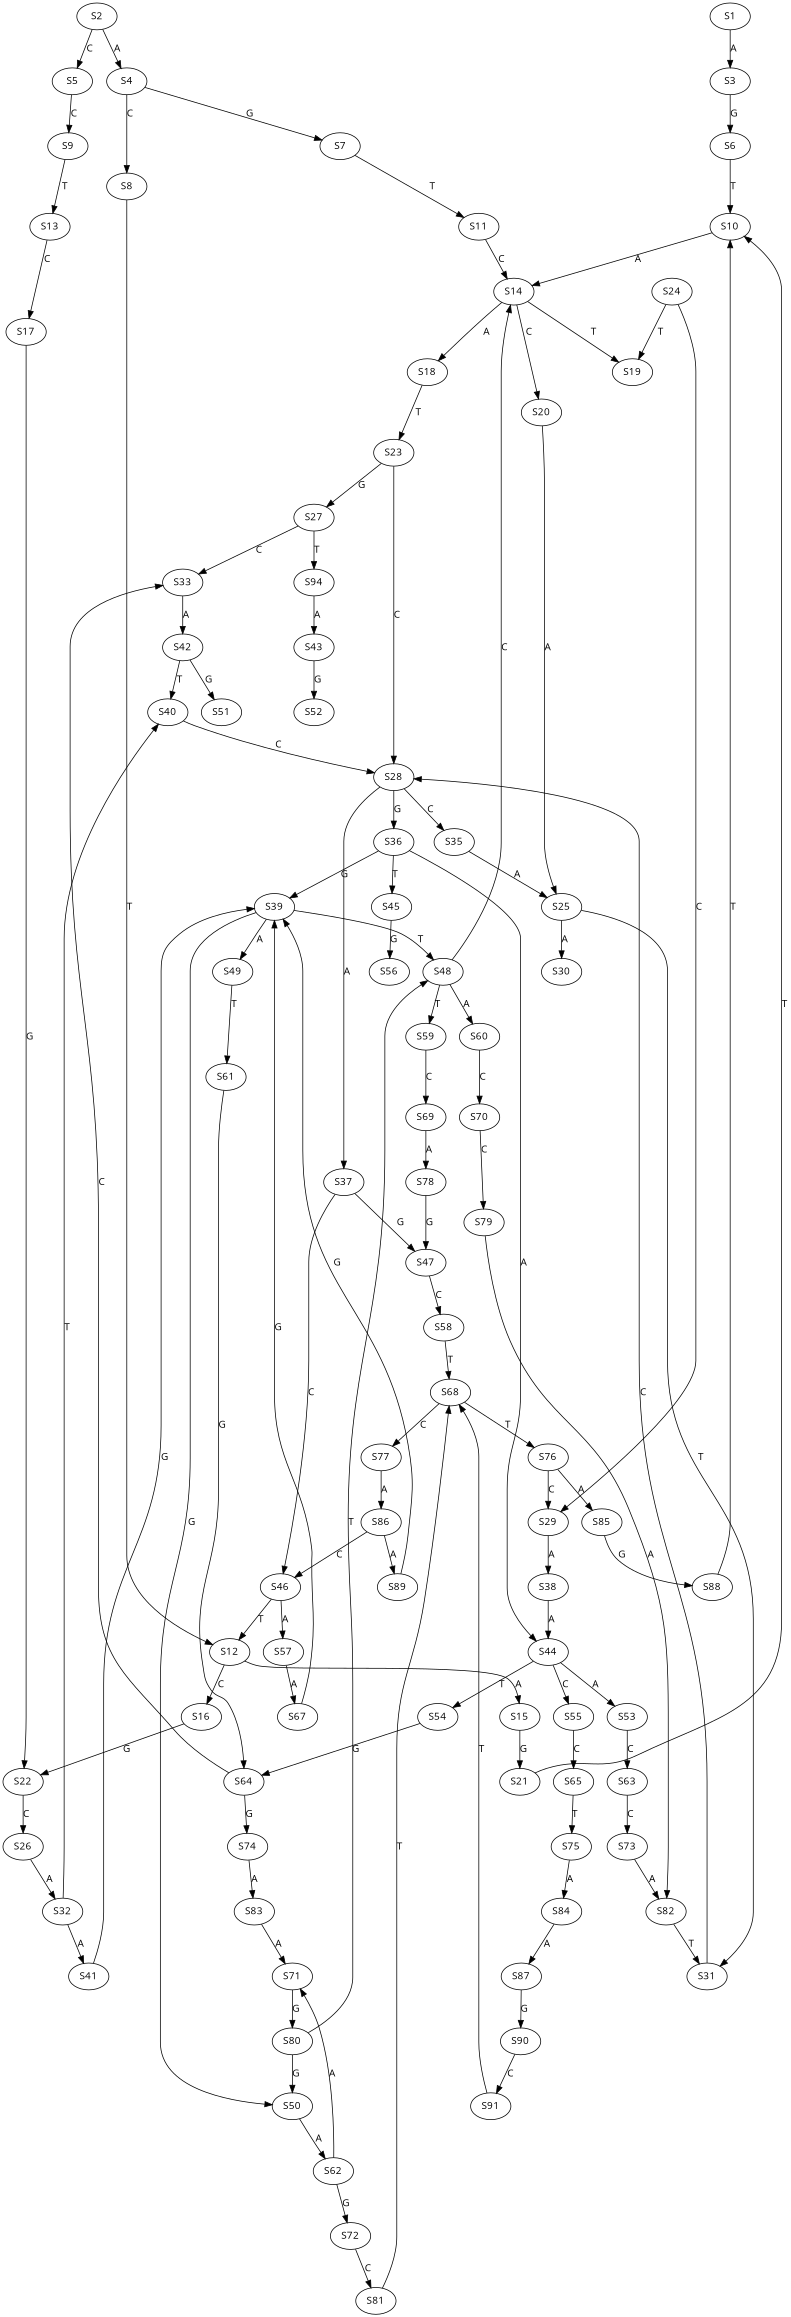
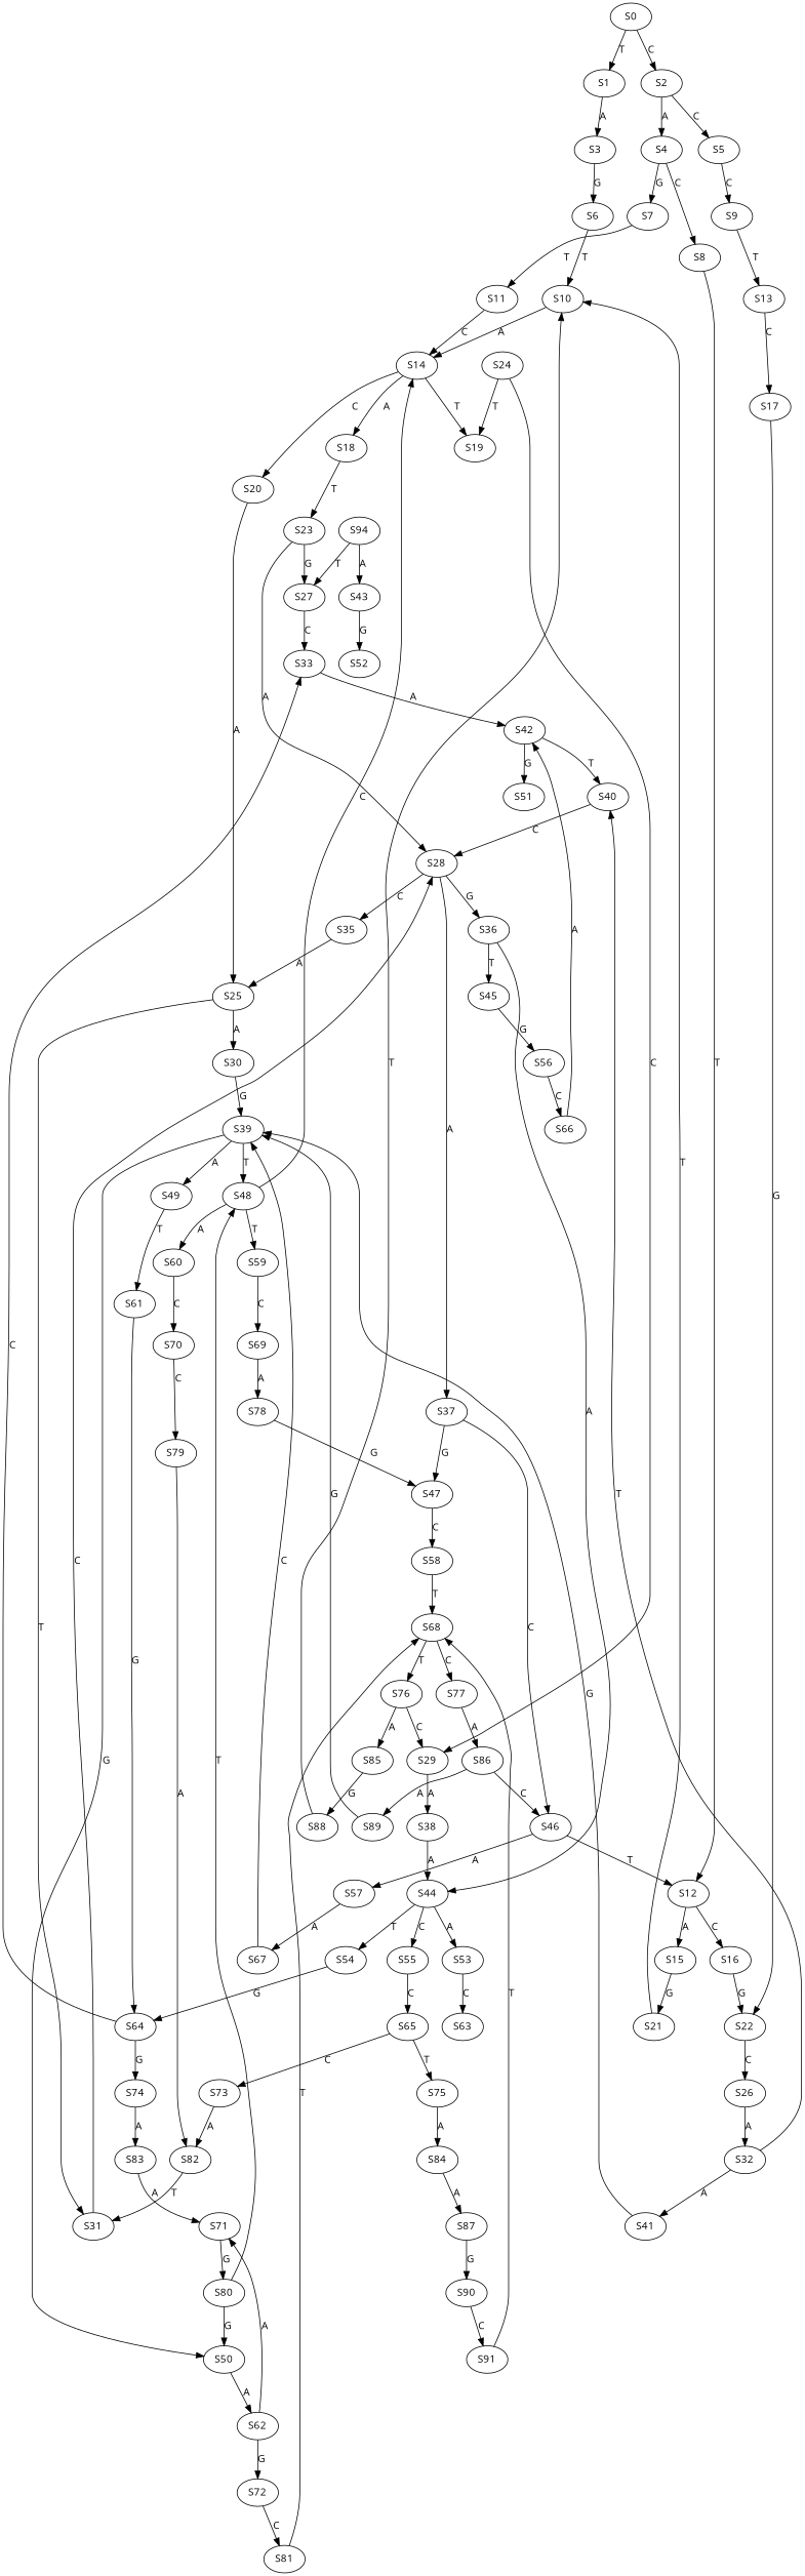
  strict digraph {
    fontname="Open Sans"
    node [fontname="Open Sans"]
    edge [fontname="Open Sans"]
+   S0
    S1
    S2
    S3
    S4
    S5
    S6
    S7
    S8
    S9
    S10
    S11
    S12
    S13
    S14
    S15
    S16
    S17
    S18
    S19
    S20
    S21
    S22
    S23
    S25
    S26
    S27
    S28
    S24
    S29
    S30
    S31
    S32
    S33
    n35 [label=S94]
    S35
    S36
    S37
    S38
    S39
    S40
    S41
    S42
    S43
    S44
    S45
    S46
    S47
    S48
    S49
    S50
    S51
    S52
    S53
    S54
    S55
    S56
    S57
    S58
    S59
    S60
    S61
    S62
    S63
    S64
    S65
+   S66
    S67
    S68
    S69
    S70
    S71
    S72
    S73
    S74
    S75
    S76
    S77
    S78
    S79
    S80
    S81
    S82
    S83
    S84
    S85
    S86
    S87
    S88
    S89
    S90
    S91
+   S0 -> S1 [label=T]
+   S0 -> S2 [label=C]
    S1 -> S3 [label=A]
    S2 -> S4 [label=A]
    S2 -> S5 [label=C]
    S3 -> S6 [label=G]
    S4 -> S7 [label=G]
    S4 -> S8 [label=C]
    S5 -> S9 [label=C]
    S6 -> S10 [label=T]
    S7 -> S11 [label=T]
    S8 -> S12 [label=T]
    S9 -> S13 [label=T]
    S10 -> S14 [label=A]
    S11 -> S14 [label=C]
    S12 -> S15 [label=A]
    S12 -> S16 [label=C]
    S13 -> S17 [label=C]
    S14 -> S18 [label=A]
    S14 -> S19 [label=T]
    S14 -> S20 [label=C]
    S15 -> S21 [label=G]
    S16 -> S22 [label=G]
    S17 -> S22 [label=G]
    S18 -> S23 [label=T]
    S20 -> S25 [label=A]
    S21 -> S10 [label=T]
    S22 -> S26 [label=C]
    S23 -> S27 [label=G]
-   S23 -> S28 [label=C]
+   S23 -> S28 [label=A]
    S25 -> S30 [label=A]
    S25 -> S31 [label=T]
    S26 -> S32 [label=A]
    S27 -> S33 [label=C]
-   S27 -> n35 [label=T]
+   n35 -> S27 [label=T]
    S28 -> S35 [label=C]
    S28 -> S36 [label=G]
    S28 -> S37 [label=A]
    S24 -> S19 [label=T]
    S24 -> S29 [label=C]
    S29 -> S38 [label=A]
-   S36 -> S39 [label=G]
+   S30 -> S39 [label=G]
    S31 -> S28 [label=C]
    S32 -> S40 [label=T]
    S32 -> S41 [label=A]
    S33 -> S42 [label=A]
    n35 -> S43 [label=A]
    S35 -> S25 [label=A]
    S36 -> S44 [label=A]
    S36 -> S45 [label=T]
    S37 -> S46 [label=C]
    S37 -> S47 [label=G]
    S38 -> S44 [label=A]
    S39 -> S48 [label=T]
    S39 -> S49 [label=A]
    S39 -> S50 [label=G]
    S40 -> S28 [label=C]
    S41 -> S39 [label=G]
    S42 -> S40 [label=T]
    S42 -> S51 [label=G]
    S43 -> S52 [label=G]
    S44 -> S53 [label=A]
    S44 -> S54 [label=T]
    S44 -> S55 [label=C]
    S45 -> S56 [label=G]
    S46 -> S12 [label=T]
    S46 -> S57 [label=A]
    S47 -> S58 [label=C]
    S48 -> S14 [label=C]
    S48 -> S59 [label=T]
    S48 -> S60 [label=A]
    S49 -> S61 [label=T]
    S50 -> S62 [label=A]
    S53 -> S63 [label=C]
    S54 -> S64 [label=G]
    S55 -> S65 [label=C]
+   S56 -> S66 [label=C]
    S57 -> S67 [label=A]
    S58 -> S68 [label=T]
    S59 -> S69 [label=C]
    S60 -> S70 [label=C]
    S61 -> S64 [label=G]
    S62 -> S71 [label=A]
    S62 -> S72 [label=G]
-   S63 -> S73 [label=C]
+   S65 -> S73 [label=C]
    S64 -> S33 [label=C]
    S64 -> S74 [label=G]
    S65 -> S75 [label=T]
-   S67 -> S39 [label=G]
+   S66 -> S42 [label=A]
+   S67 -> S39 [label=C]
    S68 -> S76 [label=T]
    S68 -> S77 [label=C]
    S69 -> S78 [label=A]
    S70 -> S79 [label=C]
    S71 -> S80 [label=G]
    S72 -> S81 [label=C]
    S73 -> S82 [label=A]
    S74 -> S83 [label=A]
    S75 -> S84 [label=A]
    S76 -> S29 [label=C]
    S76 -> S85 [label=A]
    S77 -> S86 [label=A]
    S78 -> S47 [label=G]
    S79 -> S82 [label=A]
    S80 -> S48 [label=T]
    S80 -> S50 [label=G]
    S81 -> S68 [label=T]
    S82 -> S31 [label=T]
    S83 -> S71 [label=A]
    S84 -> S87 [label=A]
    S85 -> S88 [label=G]
    S86 -> S46 [label=C]
    S86 -> S89 [label=A]
    S87 -> S90 [label=G]
    S88 -> S10 [label=T]
    S89 -> S39 [label=G]
    S90 -> S91 [label=C]
    S91 -> S68 [label=T]
  }
